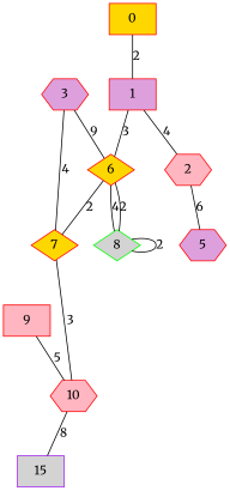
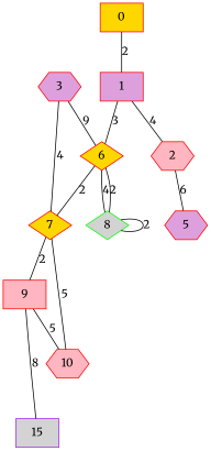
  graph {
    fontname=Merriweather
    node [color=red fillcolor=plum fontname=Merriweather shape=box style=filled weight=1]
    edge [fontname=Merriweather]
    1
    0 [fillcolor=gold]
    2 [fillcolor=lightpink shape=hexagon]
    6 [fillcolor=gold shape=diamond]
    3 [shape=hexagon]
    7 [fillcolor=gold shape=diamond]
    5 [shape=hexagon]
    8 [color=green fillcolor=lightgrey shape=diamond weight=2]
    9 [fillcolor=lightpink]
    10 [fillcolor=lightpink shape=hexagon]
    n11 [color=purple fillcolor=lightgrey label=15 weight=4]
    1 -- 2 [label=4]
    1 -- 6 [label=3]
    0 -- 1 [label=2]
    2 -- 5 [label=6]
    6 -- 7 [label=2]
    6 -- 8 [label=2]
    6 -- 8 [label=4]
    3 -- 6 [label=9]
    3 -- 7 [label=4]
-   7 -- 10 [label=3]
+   7 -- 9 [label=2]
+   7 -- 10 [label=5]
    8 -- 8 [label=2]
    9 -- 10 [label=5]
-   10 -- n11 [label=8]
+   9 -- n11 [label=8]
  }
